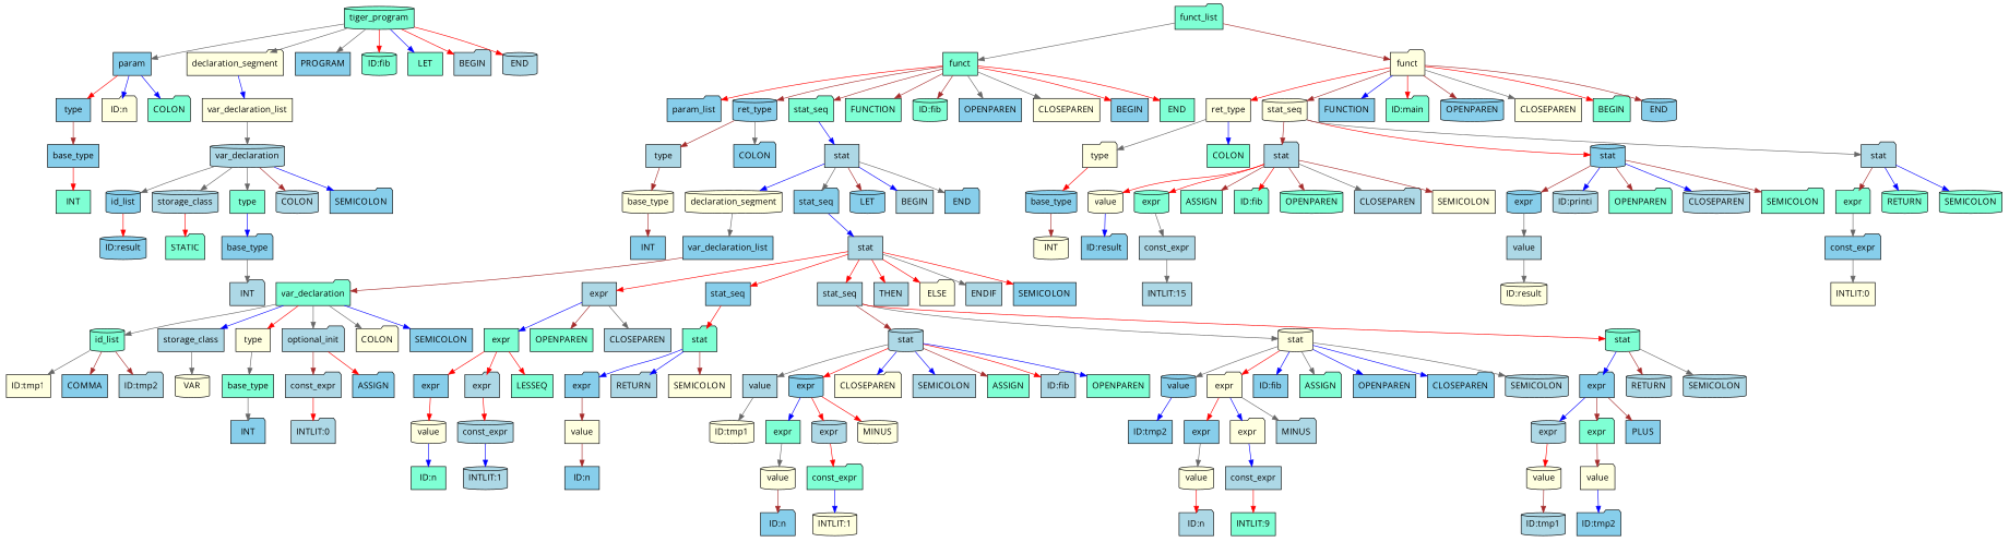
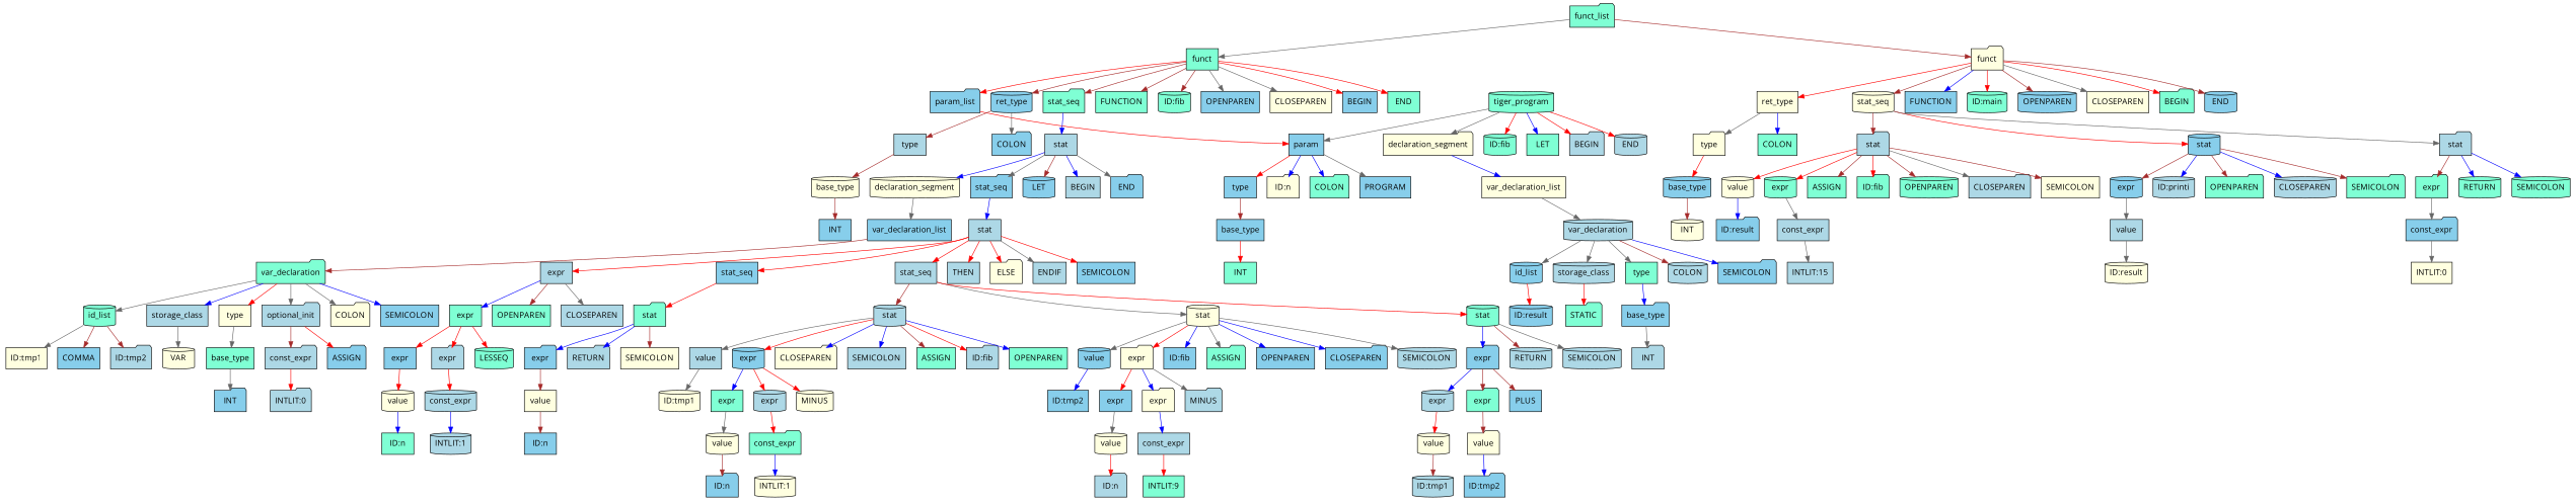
  strict digraph {
    fontname="Open Sans"
    ordering=out
    node [fillcolor=skyblue fontname="Open Sans" shape=box style=filled]
    edge [color=red fontname="Open Sans"]
    n1 [label=id_list shape=cylinder]
    n2 [label="ID:result" shape=cylinder]
    n3 [label=param_list shape=folder]
    n4 [label=param]
    n5 [label=type]
    n6 [fillcolor=lightyellow label="ID:n" shape=folder]
    n7 [fillcolor=aquamarine label=COLON shape=folder]
    n8 [fillcolor=aquamarine label=id_list shape=cylinder]
    n9 [fillcolor=lightyellow label="ID:tmp1"]
    n10 [label=COMMA]
    n11 [fillcolor=lightblue label="ID:tmp2" shape=folder]
    n12 [fillcolor=lightblue label=stat shape=cylinder]
    n13 [fillcolor=lightblue label=value]
    n14 [label=expr shape=cylinder]
    n15 [fillcolor=lightyellow label=CLOSEPAREN shape=folder]
    n16 [fillcolor=lightblue label=SEMICOLON]
    n17 [fillcolor=aquamarine label=ASSIGN]
    n18 [fillcolor=lightblue label="ID:fib" shape=folder]
    n19 [fillcolor=aquamarine label=OPENPAREN]
    n20 [fillcolor=lightyellow label="ID:tmp1" shape=cylinder]
    n21 [fillcolor=aquamarine label=expr]
    n22 [fillcolor=lightblue label=expr shape=cylinder]
    n23 [fillcolor=lightyellow label=MINUS shape=cylinder]
    n24 [fillcolor=lightyellow label=stat shape=cylinder]
    n25 [label=value shape=cylinder]
    n26 [fillcolor=lightyellow label=expr shape=folder]
    n27 [label="ID:fib"]
    n28 [fillcolor=aquamarine label=ASSIGN shape=folder]
    n29 [label=OPENPAREN]
    n30 [label=CLOSEPAREN shape=folder]
    n31 [fillcolor=lightblue label=SEMICOLON shape=cylinder]
    n32 [label="ID:tmp2"]
    n33 [label=expr]
    n34 [fillcolor=lightyellow label=expr shape=folder]
    n35 [fillcolor=lightblue label=MINUS shape=folder]
    n36 [fillcolor=lightblue label=stat shape=folder]
    n37 [fillcolor=lightyellow label=value shape=cylinder]
    n38 [fillcolor=aquamarine label=expr shape=cylinder]
    n39 [fillcolor=aquamarine label=ASSIGN]
    n40 [fillcolor=aquamarine label="ID:fib" shape=folder]
    n41 [fillcolor=aquamarine label=OPENPAREN shape=cylinder]
    n42 [fillcolor=lightblue label=CLOSEPAREN shape=folder]
    n43 [fillcolor=lightyellow label=SEMICOLON]
    n44 [label="ID:result" shape=folder]
    n45 [fillcolor=lightblue label=const_expr]
    n46 [label=stat shape=cylinder]
    n47 [label=expr shape=cylinder]
    n48 [fillcolor=lightblue label="ID:printi" shape=cylinder]
    n49 [fillcolor=aquamarine label=OPENPAREN shape=folder]
    n50 [fillcolor=lightblue label=CLOSEPAREN shape=cylinder]
    n51 [fillcolor=aquamarine label=SEMICOLON shape=folder]
    n52 [fillcolor=lightblue label=value]
    n53 [fillcolor=aquamarine label=tiger_program shape=cylinder]
    n54 [fillcolor=lightyellow label=declaration_segment shape=folder]
    n55 [label=PROGRAM]
    n56 [fillcolor=aquamarine label="ID:fib" shape=cylinder]
    n57 [fillcolor=aquamarine label=LET]
    n58 [fillcolor=lightblue label=BEGIN shape=folder]
    n59 [fillcolor=lightblue label=END shape=cylinder]
    n60 [fillcolor=lightyellow label=var_declaration_list]
    n61 [fillcolor=aquamarine label=funct_list shape=folder]
    n62 [fillcolor=aquamarine label=funct]
    n63 [fillcolor=lightyellow label=funct shape=folder]
    n64 [fillcolor=lightblue label=var_declaration shape=cylinder]
    n65 [fillcolor=lightblue label=storage_class shape=cylinder]
    n66 [fillcolor=aquamarine label=type]
    n67 [fillcolor=lightblue label=COLON shape=cylinder]
    n68 [label=SEMICOLON shape=folder]
    n69 [fillcolor=aquamarine label=STATIC shape=folder]
    n70 [label=base_type shape=folder]
    n71 [fillcolor=lightblue label=INT shape=folder]
    n72 [label=ret_type shape=cylinder]
    n73 [fillcolor=aquamarine label=stat_seq shape=folder]
    n74 [fillcolor=aquamarine label=FUNCTION]
    n75 [fillcolor=aquamarine label="ID:fib" shape=cylinder]
    n76 [label=OPENPAREN]
    n77 [fillcolor=lightyellow label=CLOSEPAREN]
    n78 [label=BEGIN]
    n79 [fillcolor=aquamarine label=END]
    n80 [fillcolor=lightyellow label=ret_type]
    n81 [fillcolor=lightyellow label=stat_seq shape=cylinder]
    n82 [label=FUNCTION]
-   n83 [fillcolor=aquamarine label="ID:main" shape=folder]
+   n83 [fillcolor=aquamarine label="ID:main" shape=cylinder]
    n84 [label=OPENPAREN shape=cylinder]
    n85 [fillcolor=lightyellow label=CLOSEPAREN]
    n86 [fillcolor=aquamarine label=BEGIN shape=folder]
    n87 [label=END shape=cylinder]
    n88 [fillcolor=lightblue label=type]
    n89 [label=COLON shape=folder]
    n90 [fillcolor=lightblue label=stat]
    n91 [label=base_type]
    n92 [fillcolor=aquamarine label=INT]
    n93 [fillcolor=lightyellow label=base_type shape=cylinder]
    n94 [label=INT]
    n95 [fillcolor=lightyellow label=declaration_segment shape=cylinder]
    n96 [label=stat_seq shape=folder]
    n97 [label=LET shape=cylinder]
    n98 [fillcolor=lightblue label=BEGIN]
    n99 [label=END shape=folder]
    n100 [label=var_declaration_list]
    n101 [fillcolor=lightblue label=stat]
    n102 [fillcolor=aquamarine label=var_declaration shape=folder]
    n103 [fillcolor=lightblue label=storage_class]
    n104 [fillcolor=lightyellow label=type]
    n105 [fillcolor=lightblue label=optional_init shape=folder]
    n106 [fillcolor=lightyellow label=COLON shape=folder]
    n107 [label=SEMICOLON]
    n108 [fillcolor=lightyellow label=VAR shape=cylinder]
    n109 [fillcolor=aquamarine label=base_type]
    n110 [fillcolor=lightblue label=const_expr shape=folder]
    n111 [label=ASSIGN shape=folder]
    n112 [label=INT shape=folder]
    n113 [fillcolor=lightblue label="INTLIT:0" shape=folder]
    n114 [fillcolor=lightblue label=expr]
    n115 [label=stat_seq]
    n116 [fillcolor=lightblue label=stat_seq]
    n117 [fillcolor=lightblue label=THEN]
    n118 [fillcolor=lightyellow label=ELSE shape=folder]
    n119 [fillcolor=lightblue label=ENDIF]
    n120 [label=SEMICOLON]
    n121 [fillcolor=aquamarine label=expr]
    n122 [fillcolor=aquamarine label=OPENPAREN]
    n123 [fillcolor=lightblue label=CLOSEPAREN]
    n124 [label=expr]
    n125 [fillcolor=lightblue label=expr shape=folder]
-   n126 [fillcolor=aquamarine label=LESSEQ]
+   n126 [fillcolor=aquamarine label=LESSEQ shape=cylinder]
    n127 [fillcolor=aquamarine label=stat shape=folder]
    n128 [fillcolor=aquamarine label=stat shape=cylinder]
    n129 [fillcolor=lightyellow label=value shape=cylinder]
    n130 [fillcolor=aquamarine label="ID:n"]
    n131 [fillcolor=lightblue label=const_expr shape=cylinder]
    n132 [label=expr shape=folder]
    n133 [fillcolor=lightblue label=RETURN shape=folder]
    n134 [fillcolor=lightyellow label=SEMICOLON]
    n135 [fillcolor=lightblue label="INTLIT:1" shape=cylinder]
    n136 [fillcolor=lightyellow label=value]
    n137 [label="ID:n"]
    n138 [label=expr shape=folder]
    n139 [fillcolor=lightblue label=RETURN shape=cylinder]
    n140 [fillcolor=lightblue label=SEMICOLON shape=cylinder]
    n141 [fillcolor=lightyellow label=value shape=cylinder]
    n142 [label="ID:n" shape=folder]
    n143 [fillcolor=aquamarine label=const_expr shape=folder]
    n144 [fillcolor=lightyellow label="INTLIT:1" shape=cylinder]
    n145 [fillcolor=lightyellow label=value shape=cylinder]
    n146 [fillcolor=lightblue label="ID:n" shape=folder]
    n147 [fillcolor=lightblue label=const_expr]
    n148 [fillcolor=aquamarine label="INTLIT:9"]
    n149 [fillcolor=lightblue label=expr shape=cylinder]
    n150 [fillcolor=aquamarine label=expr shape=folder]
    n151 [label=PLUS]
    n152 [fillcolor=lightyellow label=value shape=cylinder]
    n153 [fillcolor=lightblue label="ID:tmp1" shape=cylinder]
    n154 [fillcolor=lightyellow label=value shape=folder]
    n155 [label="ID:tmp2" shape=folder]
    n156 [fillcolor=lightyellow label=type shape=folder]
    n157 [fillcolor=aquamarine label=COLON]
    n158 [fillcolor=lightblue label=stat shape=folder]
    n159 [label=base_type shape=cylinder]
    n160 [fillcolor=lightyellow label=INT shape=cylinder]
    n161 [fillcolor=aquamarine label=expr shape=folder]
    n162 [fillcolor=aquamarine label=RETURN shape=cylinder]
    n163 [fillcolor=aquamarine label=SEMICOLON shape=cylinder]
    n164 [fillcolor=lightblue label="INTLIT:15"]
    n165 [fillcolor=lightyellow label="ID:result" shape=cylinder]
    n166 [label=const_expr shape=folder]
    n167 [fillcolor=lightyellow label="INTLIT:0"]
    n1 -> n2
+   n3 -> n4
    n4 -> n5
    n4 -> n6 [color=blue]
    n4 -> n7 [color=blue]
    n5 -> n91 [color=brown]
    n8 -> n9 [color=gray40]
    n8 -> n10 [color=brown]
    n8 -> n11 [color=brown]
    n12 -> n13 [color=gray40]
    n12 -> n14
    n12 -> n15 [color=blue]
    n12 -> n16 [color=blue]
    n12 -> n17 [color=brown]
    n12 -> n18
    n12 -> n19 [color=blue]
    n13 -> n20 [color=gray40]
    n14 -> n21 [color=blue]
    n14 -> n22
    n14 -> n23
    n21 -> n141 [color=gray40]
    n22 -> n143
    n24 -> n25 [color=gray40]
    n24 -> n26
    n24 -> n27 [color=blue]
    n24 -> n28 [color=gray40]
    n24 -> n29 [color=blue]
    n24 -> n30 [color=blue]
    n24 -> n31 [color=gray40]
    n25 -> n32 [color=blue]
    n26 -> n33
    n26 -> n34 [color=blue]
    n26 -> n35 [color=gray40]
    n33 -> n145 [color=gray40]
    n34 -> n147 [color=blue]
    n36 -> n37
    n36 -> n38
    n36 -> n39 [color=brown]
    n36 -> n40
    n36 -> n41 [color=brown]
    n36 -> n42 [color=gray40]
    n36 -> n43 [color=brown]
    n37 -> n44 [color=blue]
    n38 -> n45 [color=gray40]
    n45 -> n164 [color=gray40]
    n46 -> n47 [color=brown]
    n46 -> n48 [color=blue]
    n46 -> n49 [color=brown]
    n46 -> n50 [color=blue]
    n46 -> n51 [color=brown]
    n47 -> n52 [color=gray40]
    n52 -> n165 [color=gray40]
    n53 -> n4 [color=gray40]
    n53 -> n54 [color=gray40]
-   n53 -> n55 [color=gray40]
+   n4 -> n55 [color=gray40]
    n53 -> n56
    n53 -> n57 [color=blue]
    n53 -> n58
    n53 -> n59
    n54 -> n60 [color=blue]
    n60 -> n64 [color=gray40]
    n61 -> n62 [color=gray40]
    n61 -> n63 [color=brown]
    n62 -> n3
    n62 -> n72 [color=brown]
    n62 -> n73 [color=brown]
    n62 -> n74 [color=brown]
    n62 -> n75 [color=brown]
    n62 -> n76 [color=gray40]
    n62 -> n77 [color=gray40]
    n62 -> n78
    n62 -> n79
    n63 -> n80
    n63 -> n81 [color=brown]
    n63 -> n82 [color=blue]
    n63 -> n83
    n63 -> n84 [color=brown]
    n63 -> n85 [color=gray40]
    n63 -> n86
    n63 -> n87 [color=brown]
    n64 -> n1 [color=gray40]
    n64 -> n65 [color=gray40]
    n64 -> n66 [color=gray40]
    n64 -> n67 [color=brown]
    n64 -> n68 [color=blue]
    n65 -> n69
    n66 -> n70 [color=blue]
    n70 -> n71 [color=gray40]
    n72 -> n88 [color=brown]
    n72 -> n89 [color=gray40]
    n73 -> n90 [color=blue]
    n80 -> n156 [color=gray40]
    n80 -> n157 [color=blue]
    n81 -> n36 [color=brown]
    n81 -> n46
    n81 -> n158 [color=gray40]
    n88 -> n93 [color=brown]
    n90 -> n95 [color=blue]
    n90 -> n96 [color=gray40]
    n90 -> n97 [color=brown]
    n90 -> n98 [color=blue]
    n90 -> n99 [color=gray40]
    n91 -> n92
    n93 -> n94 [color=brown]
    n95 -> n100 [color=gray40]
    n96 -> n101 [color=blue]
    n100 -> n102 [color=brown]
    n101 -> n114
    n101 -> n115
    n101 -> n116
    n101 -> n117
    n101 -> n118
    n101 -> n119 [color=gray40]
    n101 -> n120
    n102 -> n8 [color=gray40]
    n102 -> n103 [color=blue]
    n102 -> n104
    n102 -> n105 [color=gray40]
    n102 -> n106 [color=gray40]
    n102 -> n107 [color=blue]
    n103 -> n108 [color=gray40]
    n104 -> n109 [color=gray40]
    n105 -> n110 [color=brown]
    n105 -> n111
    n109 -> n112 [color=gray40]
    n110 -> n113
    n114 -> n121 [color=blue]
    n114 -> n122 [color=brown]
    n114 -> n123 [color=gray40]
    n115 -> n127
    n116 -> n12 [color=brown]
    n116 -> n24 [color=gray40]
    n116 -> n128
    n121 -> n124
    n121 -> n125
    n121 -> n126
    n124 -> n129
    n125 -> n131
    n127 -> n132 [color=blue]
    n127 -> n133 [color=blue]
    n127 -> n134 [color=brown]
    n128 -> n138 [color=blue]
    n128 -> n139 [color=brown]
    n128 -> n140 [color=gray40]
    n129 -> n130 [color=blue]
    n131 -> n135 [color=blue]
    n132 -> n136 [color=brown]
    n136 -> n137 [color=brown]
    n138 -> n149 [color=blue]
    n138 -> n150 [color=brown]
    n138 -> n151 [color=brown]
    n141 -> n142 [color=brown]
    n143 -> n144 [color=blue]
    n145 -> n146
    n147 -> n148
    n149 -> n152
    n150 -> n154 [color=brown]
    n152 -> n153 [color=brown]
    n154 -> n155 [color=blue]
    n156 -> n159
    n158 -> n161 [color=brown]
    n158 -> n162 [color=blue]
    n158 -> n163 [color=blue]
    n159 -> n160 [color=brown]
    n161 -> n166 [color=gray40]
    n166 -> n167 [color=gray40]
  }
